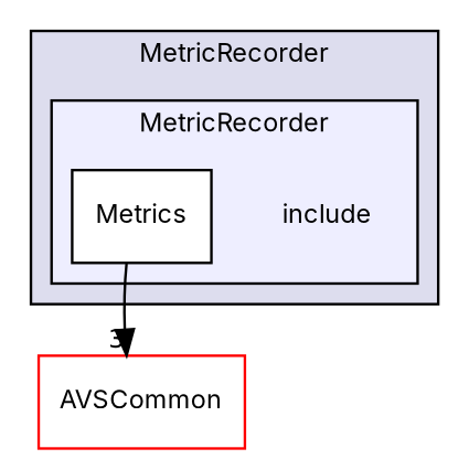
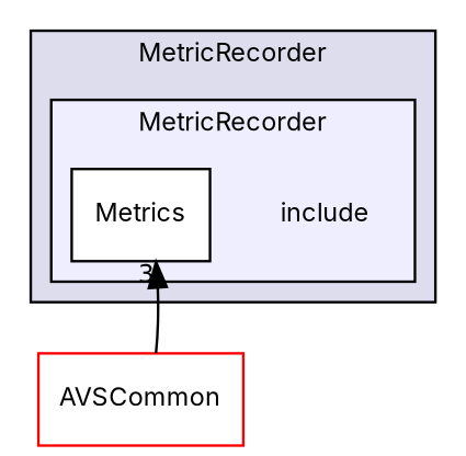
  digraph {
    compound=true
    fontname=Inter
    node [fontname=Inter fontsize=10 shape=box fillcolor=white style=filled]
    n1 [label=include shape=plaintext fillcolor="" style=""]
    n2 [color=black label=Metrics]
    n3 [color=red label=AVSCommon]
    subgraph cluster_1 {
      bgcolor="#ddddee"
      fontsize=10
      label=MetricRecorder
      pencolor=black
      subgraph cluster_2 {
        bgcolor="#eeeeff"
        fontsize=10
        pencolor=black
        n1
        n2
      }
    }
-   n2 -> n3 [headlabel=3 labeldistance=1.5 labelfontname=Helvetica labelfontsize=10 fontname=Inter]
+   n3 -> n2 [headlabel=3 labeldistance=1.5 labelfontname=Helvetica labelfontsize=10 fontname=Inter]
  }
